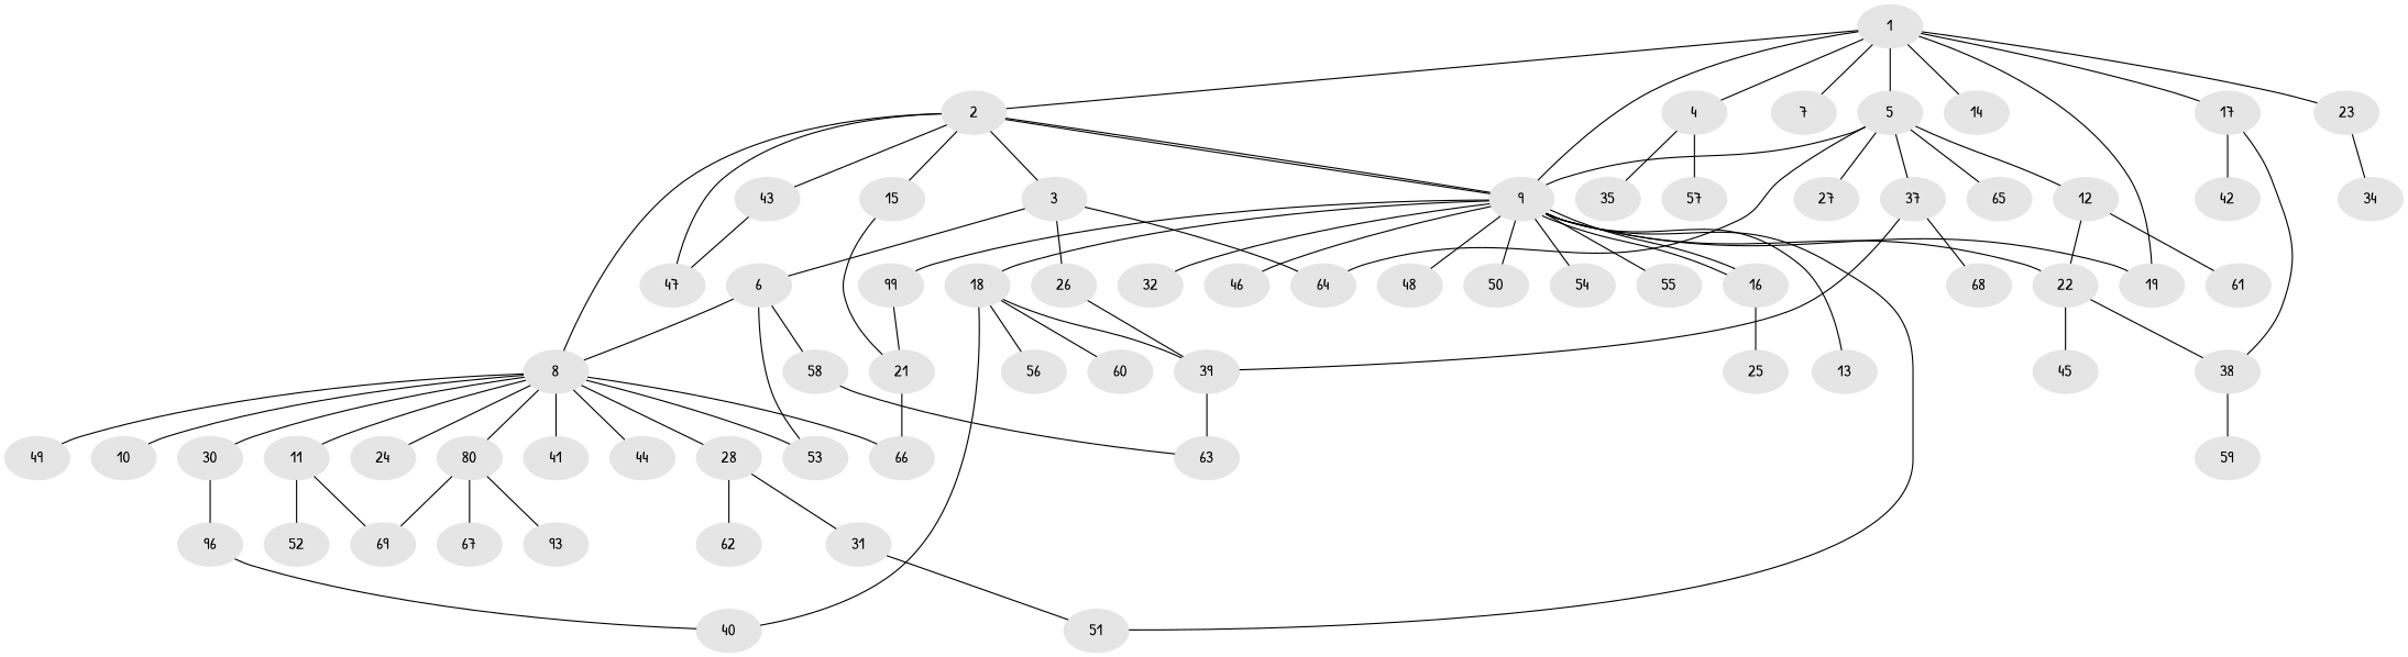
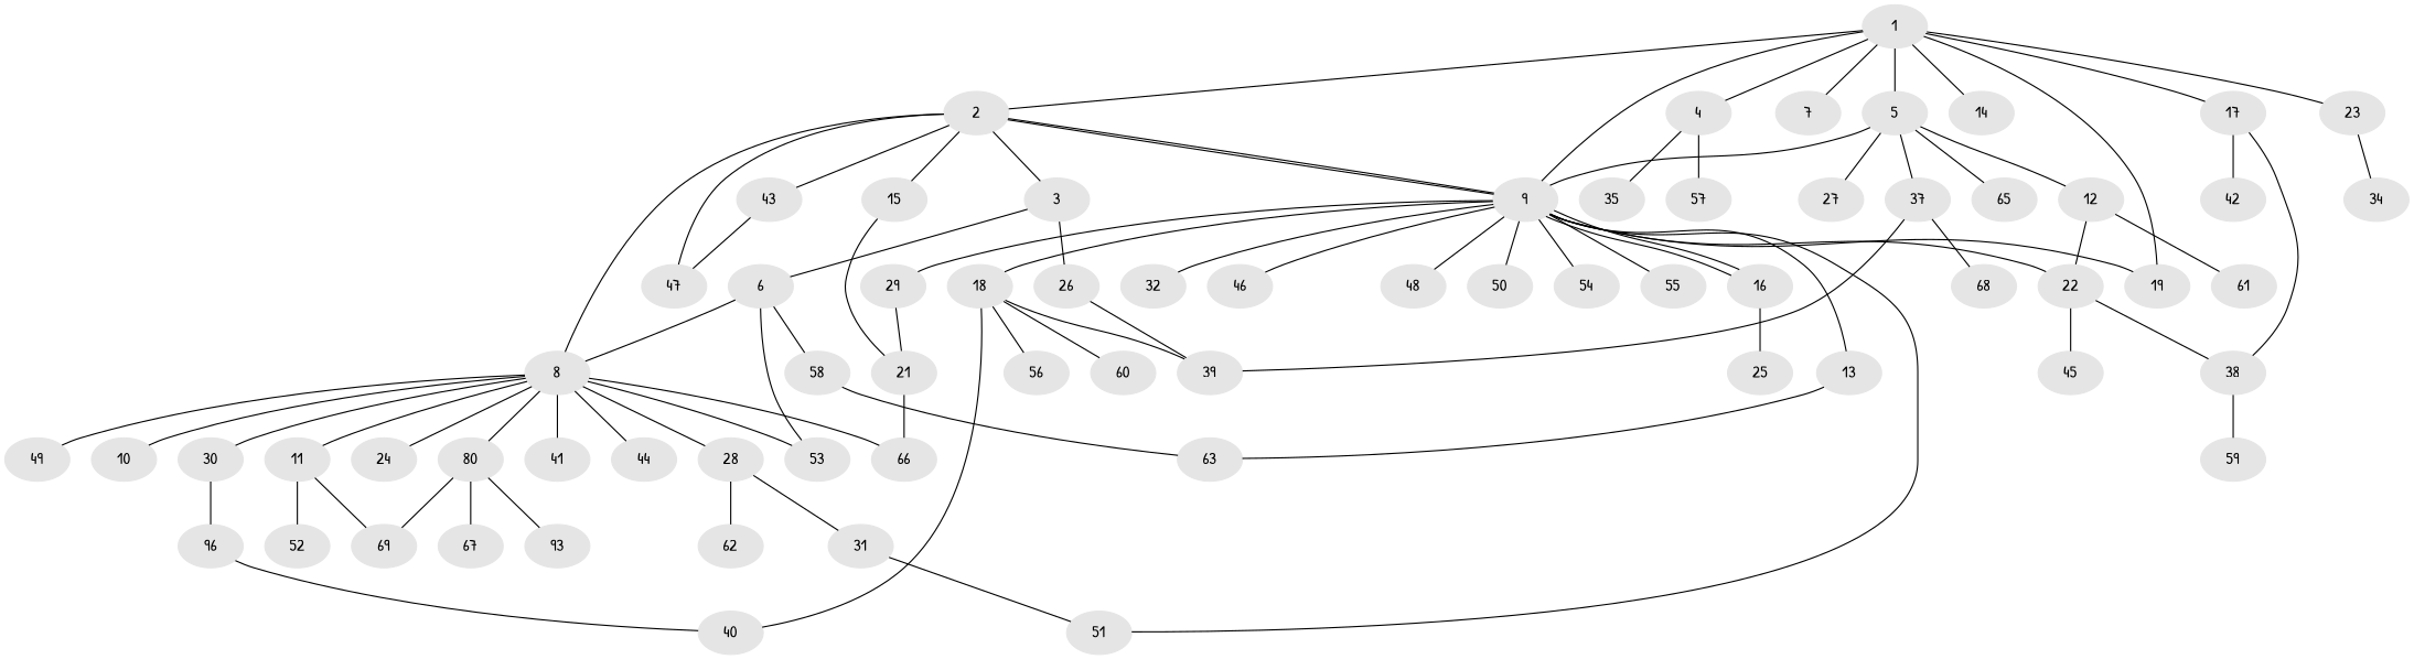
  graph {
    fontname="Patrick Hand"
    node [color=gray90 fontname="Patrick Hand" style=filled]
    edge [fontname="Patrick Hand"]
    1
    2
    4
    5
    7
    9
    14
    17
    19
    23
    3
    8
    15
    43
    47
    35
    57
-   64
    12
    27
    37
    65
    13
    16
    18
    22
-   29 [label=99]
+   29
    32
    46
    48
    50
    51
    54
    55
    38
    42
    34
    6
    26
    53
    10
    11
    n43 [label=80]
    24
    28
    30
    41
    44
    49
    66
    21
    58
    39
    61
    68
    63
    52
    69
    n59 [label=93]
    67
    31
    62
    n63 [label=96]
    25
    40
    56
    60
    45
    59
    1 -- 2
    1 -- 4
    1 -- 5
    1 -- 7
    1 -- 9
    1 -- 14
    1 -- 17
    1 -- 19
    1 -- 23
    2 -- 9
    2 -- 9
    2 -- 3
    2 -- 8
    2 -- 15
    2 -- 43
    2 -- 47
    4 -- 35
    4 -- 57
    5 -- 9
-   5 -- 64
    5 -- 12
    5 -- 27
    5 -- 37
    5 -- 65
    9 -- 19
    9 -- 13
    9 -- 16
    9 -- 16
    9 -- 18
    9 -- 22
    9 -- 29
    9 -- 32
    9 -- 46
    9 -- 48
    9 -- 50
    9 -- 51
    9 -- 54
    9 -- 55
    17 -- 38
    17 -- 42
    23 -- 34
-   3 -- 64
    3 -- 6
    3 -- 26
    8 -- 53
    8 -- 10
    8 -- 11
    8 -- n43
    8 -- 24
    8 -- 28
    8 -- 30
    8 -- 41
    8 -- 44
    8 -- 49
    8 -- 66
    15 -- 21
    43 -- 47
    12 -- 22
    12 -- 61
    37 -- 39
    37 -- 68
    16 -- 25
    18 -- 39
    18 -- 40
    18 -- 56
    18 -- 60
    22 -- 38
    22 -- 45
    29 -- 21
    38 -- 59
    6 -- 8
    6 -- 53
    6 -- 58
    26 -- 39
    11 -- 52
    11 -- 69
    n43 -- 69
    n43 -- n59
    n43 -- 67
    28 -- 31
    28 -- 62
    30 -- n63
    21 -- 66
    58 -- 63
-   39 -- 63
+   13 -- 63
    31 -- 51
    n63 -- 40
  }
